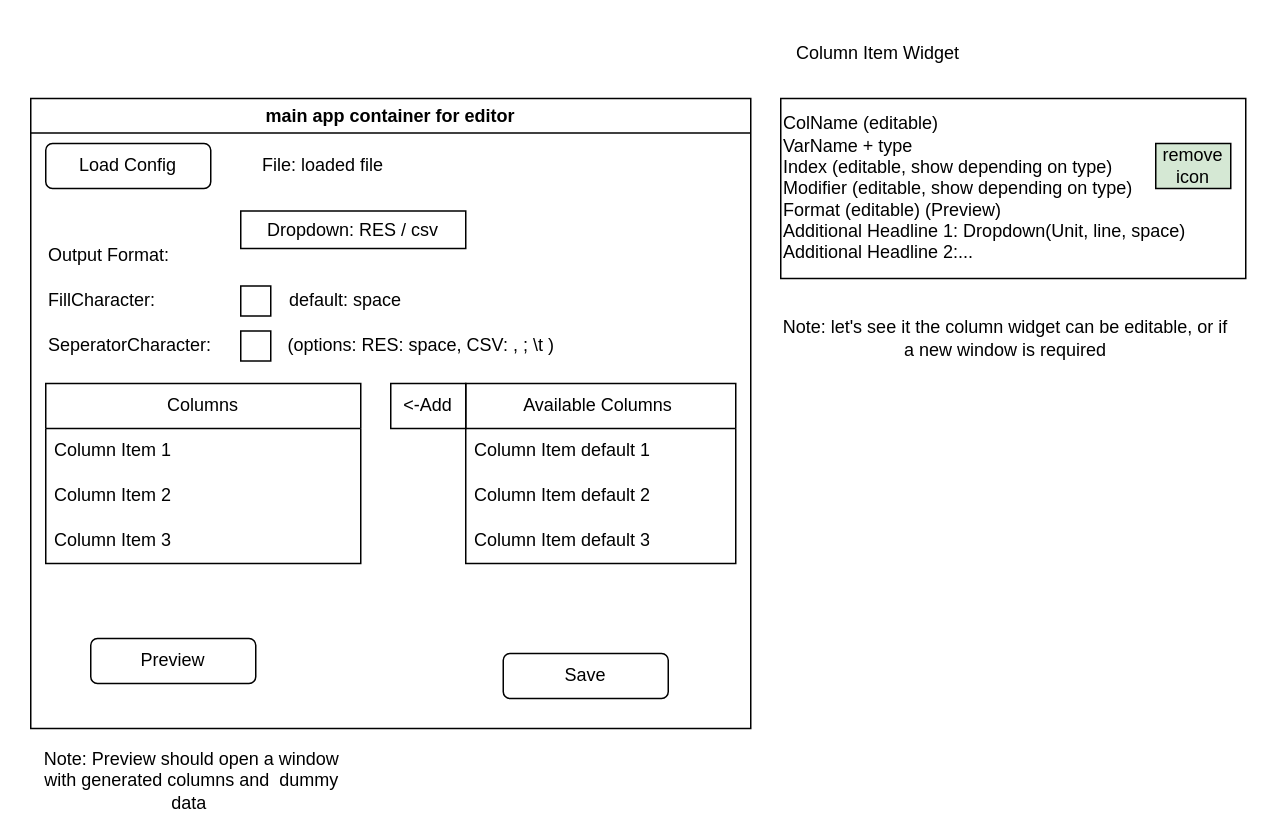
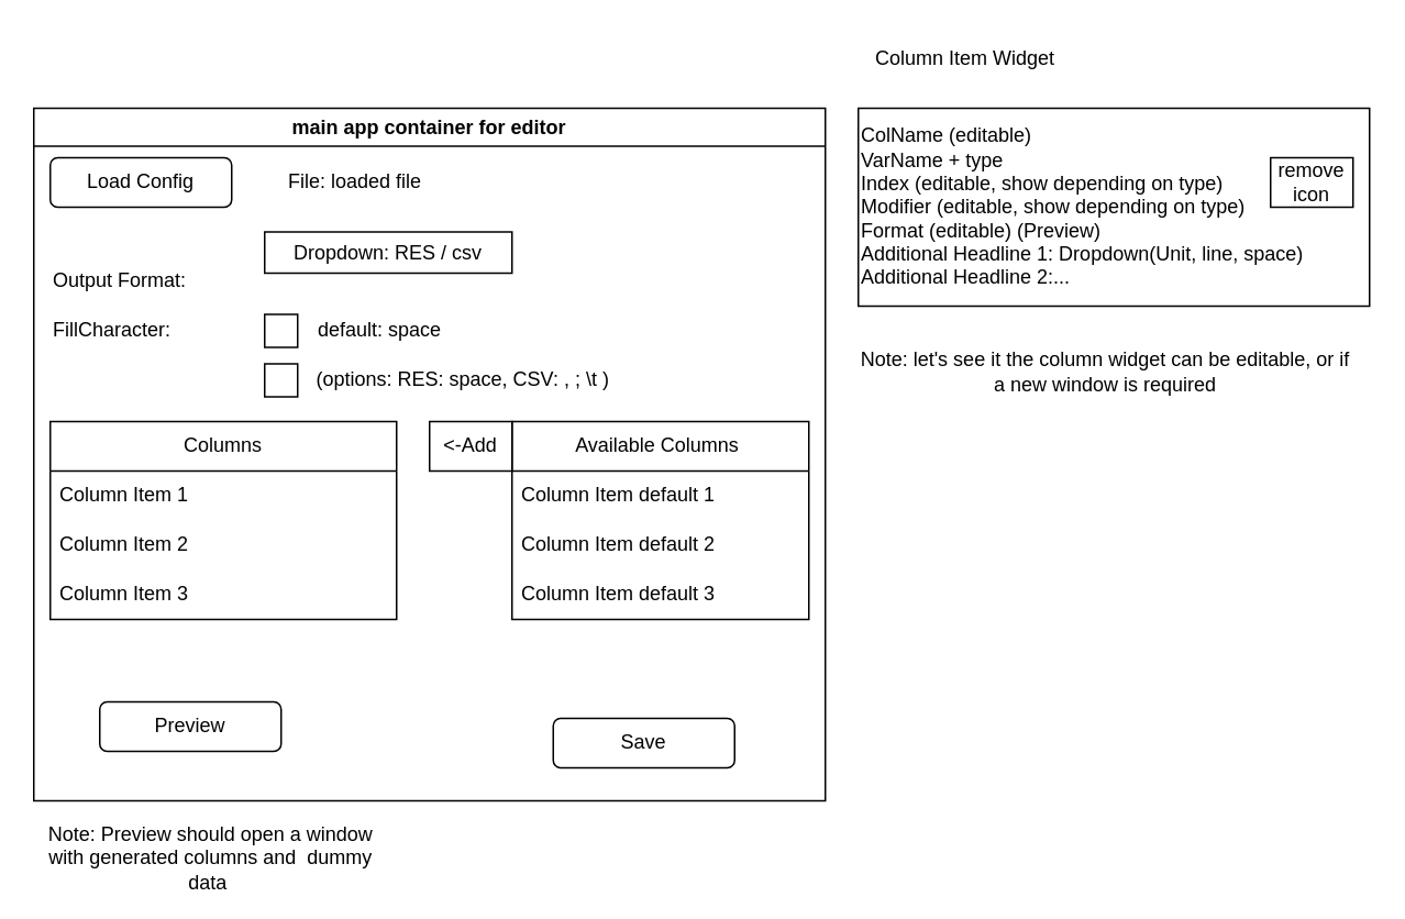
  <mxCell id="0" />
  <mxCell id="1" parent="0" />
  <mxCell id="2" value="main app container for editor" style="swimlane;whiteSpace=wrap;html=1;" vertex="1" parent="1"><mxGeometry x="20" y="65" width="480" height="420" as="geometry" /></mxCell>
  <mxCell id="3" value="Load Config" style="rounded=1;whiteSpace=wrap;html=1;" vertex="1" parent="2"><mxGeometry x="10" y="30" width="110" height="30" as="geometry" /></mxCell>
  <mxCell id="4" value="Save" style="rounded=1;whiteSpace=wrap;html=1;" vertex="1" parent="2"><mxGeometry x="315" y="370" width="110" height="30" as="geometry" /></mxCell>
  <mxCell id="5" value="Available Columns&amp;nbsp;" style="swimlane;fontStyle=0;childLayout=stackLayout;horizontal=1;startSize=30;horizontalStack=0;resizeParent=1;resizeParentMax=0;resizeLast=0;collapsible=1;marginBottom=0;whiteSpace=wrap;html=1;" vertex="1" parent="2"><mxGeometry x="290" y="190" width="180" height="120" as="geometry" /></mxCell>
  <mxCell id="6" value="Column Item default 1" style="text;strokeColor=none;fillColor=none;align=left;verticalAlign=middle;spacingLeft=4;spacingRight=4;overflow=hidden;points=[[0,0.5],[1,0.5]];portConstraint=eastwest;rotatable=0;whiteSpace=wrap;html=1;" vertex="1" parent="5"><mxGeometry y="30" width="180" height="30" as="geometry" /></mxCell>
  <mxCell id="7" value="Column Item default&amp;nbsp;2" style="text;strokeColor=none;fillColor=none;align=left;verticalAlign=middle;spacingLeft=4;spacingRight=4;overflow=hidden;points=[[0,0.5],[1,0.5]];portConstraint=eastwest;rotatable=0;whiteSpace=wrap;html=1;" vertex="1" parent="5"><mxGeometry y="60" width="180" height="30" as="geometry" /></mxCell>
  <mxCell id="8" value="Column Item default&amp;nbsp;3" style="text;strokeColor=none;fillColor=none;align=left;verticalAlign=middle;spacingLeft=4;spacingRight=4;overflow=hidden;points=[[0,0.5],[1,0.5]];portConstraint=eastwest;rotatable=0;whiteSpace=wrap;html=1;" vertex="1" parent="5"><mxGeometry y="90" width="180" height="30" as="geometry" /></mxCell>
  <mxCell id="9" value="File: loaded file" style="text;html=1;strokeColor=none;fillColor=none;align=center;verticalAlign=middle;whiteSpace=wrap;rounded=0;" vertex="1" parent="2"><mxGeometry x="90" y="30" width="210" height="30" as="geometry" /></mxCell>
  <mxCell id="10" value="&amp;lt;-Add" style="rounded=0;whiteSpace=wrap;html=1;" vertex="1" parent="2"><mxGeometry x="240" y="190" width="50" height="30" as="geometry" /></mxCell>
  <mxCell id="11" value="Columns" style="swimlane;fontStyle=0;childLayout=stackLayout;horizontal=1;startSize=30;horizontalStack=0;resizeParent=1;resizeParentMax=0;resizeLast=0;collapsible=1;marginBottom=0;whiteSpace=wrap;html=1;" vertex="1" parent="2"><mxGeometry x="10" y="190" width="210" height="120" as="geometry" /></mxCell>
  <mxCell id="12" value="Column Item&amp;nbsp;1" style="text;strokeColor=none;fillColor=none;align=left;verticalAlign=middle;spacingLeft=4;spacingRight=4;overflow=hidden;points=[[0,0.5],[1,0.5]];portConstraint=eastwest;rotatable=0;whiteSpace=wrap;html=1;" vertex="1" parent="11"><mxGeometry y="30" width="210" height="30" as="geometry" /></mxCell>
  <mxCell id="13" value="Column Item&amp;nbsp;2" style="text;strokeColor=none;fillColor=none;align=left;verticalAlign=middle;spacingLeft=4;spacingRight=4;overflow=hidden;points=[[0,0.5],[1,0.5]];portConstraint=eastwest;rotatable=0;whiteSpace=wrap;html=1;" vertex="1" parent="11"><mxGeometry y="60" width="210" height="30" as="geometry" /></mxCell>
  <mxCell id="14" value="Column Item 3" style="text;strokeColor=none;fillColor=none;align=left;verticalAlign=middle;spacingLeft=4;spacingRight=4;overflow=hidden;points=[[0,0.5],[1,0.5]];portConstraint=eastwest;rotatable=0;whiteSpace=wrap;html=1;" vertex="1" parent="11"><mxGeometry y="90" width="210" height="30" as="geometry" /></mxCell>
  <mxCell id="15" value="Output Format:" style="text;html=1;strokeColor=none;fillColor=none;align=left;verticalAlign=middle;whiteSpace=wrap;rounded=0;" vertex="1" parent="2"><mxGeometry x="10" y="90" width="90" height="30" as="geometry" /></mxCell>
  <mxCell id="16" value="Dropdown: RES / csv" style="rounded=0;whiteSpace=wrap;html=1;" vertex="1" parent="2"><mxGeometry x="140" y="75" width="150" height="25" as="geometry" /></mxCell>
  <mxCell id="17" value="FillCharacter:" style="text;html=1;strokeColor=none;fillColor=none;align=left;verticalAlign=middle;whiteSpace=wrap;rounded=0;" vertex="1" parent="2"><mxGeometry x="10" y="120" width="90" height="30" as="geometry" /></mxCell>
- <mxCell id="18" value="SeperatorCharacter:" style="text;html=1;strokeColor=none;fillColor=none;align=left;verticalAlign=middle;whiteSpace=wrap;rounded=0;" vertex="1" parent="2"><mxGeometry x="10" y="150" width="120" height="30" as="geometry" /></mxCell>
  <mxCell id="19" value="(options: RES: space, CSV: , ; \t )" style="text;html=1;align=center;verticalAlign=middle;resizable=0;points=[];autosize=1;strokeColor=none;fillColor=none;" vertex="1" parent="2"><mxGeometry x="160" y="150" width="200" height="30" as="geometry" /></mxCell>
  <mxCell id="20" value="Preview" style="rounded=1;whiteSpace=wrap;html=1;" vertex="1" parent="2"><mxGeometry x="40" y="360" width="110" height="30" as="geometry" /></mxCell>
  <mxCell id="21" value="" style="rounded=0;whiteSpace=wrap;html=1;" vertex="1" parent="2"><mxGeometry x="140" y="125" width="20" height="20" as="geometry" /></mxCell>
  <mxCell id="22" value="" style="rounded=0;whiteSpace=wrap;html=1;" vertex="1" parent="2"><mxGeometry x="140" y="155" width="20" height="20" as="geometry" /></mxCell>
  <mxCell id="23" value="default: space" style="text;html=1;strokeColor=none;fillColor=none;align=center;verticalAlign=middle;whiteSpace=wrap;rounded=0;" vertex="1" parent="2"><mxGeometry x="160" y="120" width="100" height="30" as="geometry" /></mxCell>
  <mxCell id="24" value="ColName (editable)&lt;br&gt;VarName + type&lt;br&gt;Index (editable, show depending on type)&lt;br&gt;Modifier (editable, show depending on type)&lt;br&gt;Format (editable) (Preview)&lt;br&gt;Additional Headline 1: Dropdown(Unit, line, space)&lt;br&gt;Additional Headline 2:..." style="rounded=0;whiteSpace=wrap;html=1;align=left;" vertex="1" parent="1"><mxGeometry x="520" y="65" width="310" height="120" as="geometry" /></mxCell>
- <mxCell id="25" value="remove icon" style="rounded=0;whiteSpace=wrap;html=1;fillColor=#d5e8d4;" vertex="1" parent="1"><mxGeometry x="770" y="95" width="50" height="30" as="geometry" /></mxCell>
+ <mxCell id="25" value="remove icon" style="rounded=0;whiteSpace=wrap;html=1;" vertex="1" parent="1"><mxGeometry x="770" y="95" width="50" height="30" as="geometry" /></mxCell>
  <mxCell id="26" value="Column Item Widget" style="text;html=1;strokeColor=none;fillColor=none;align=center;verticalAlign=middle;whiteSpace=wrap;rounded=0;" vertex="1" parent="1"><mxGeometry x="520" y="20" width="130" height="30" as="geometry" /></mxCell>
  <mxCell id="27" value="Note: let's see it the column widget can be editable, or if a new window is required" style="text;html=1;strokeColor=none;fillColor=none;align=center;verticalAlign=middle;whiteSpace=wrap;rounded=0;" vertex="1" parent="1"><mxGeometry x="520" y="175" width="300" height="100" as="geometry" /></mxCell>
  <mxCell id="28" value="Note: Preview should open a window with generated columns and&amp;nbsp; dummy data&amp;nbsp;" style="text;html=1;strokeColor=none;fillColor=none;align=center;verticalAlign=middle;whiteSpace=wrap;rounded=0;" vertex="1" parent="1"><mxGeometry x="20" y="505" width="215" height="30" as="geometry" /></mxCell>
